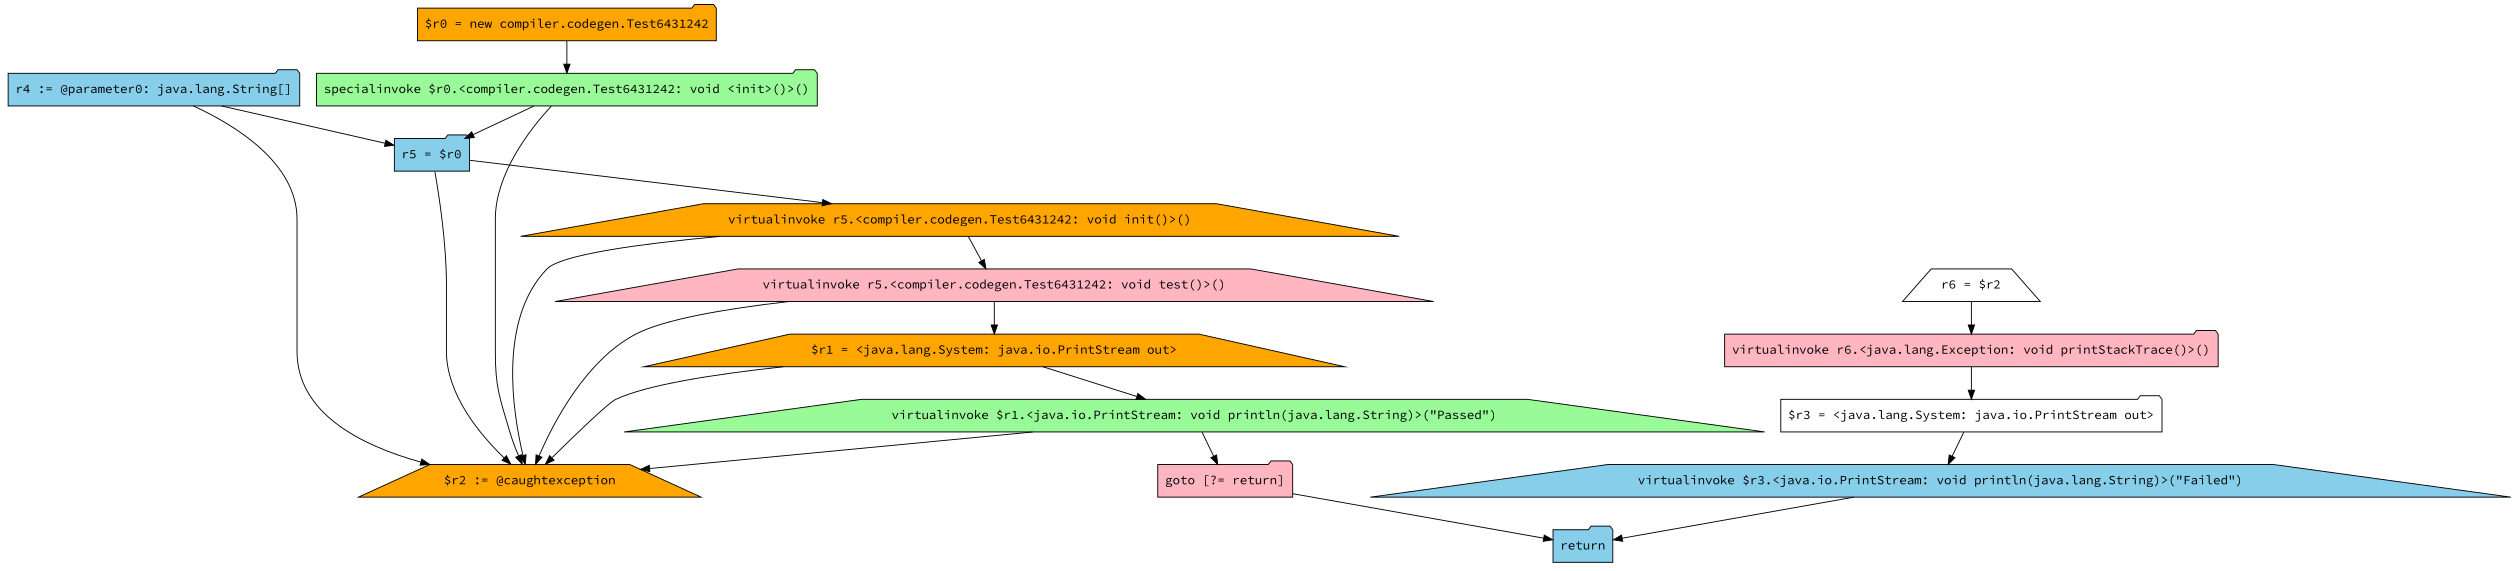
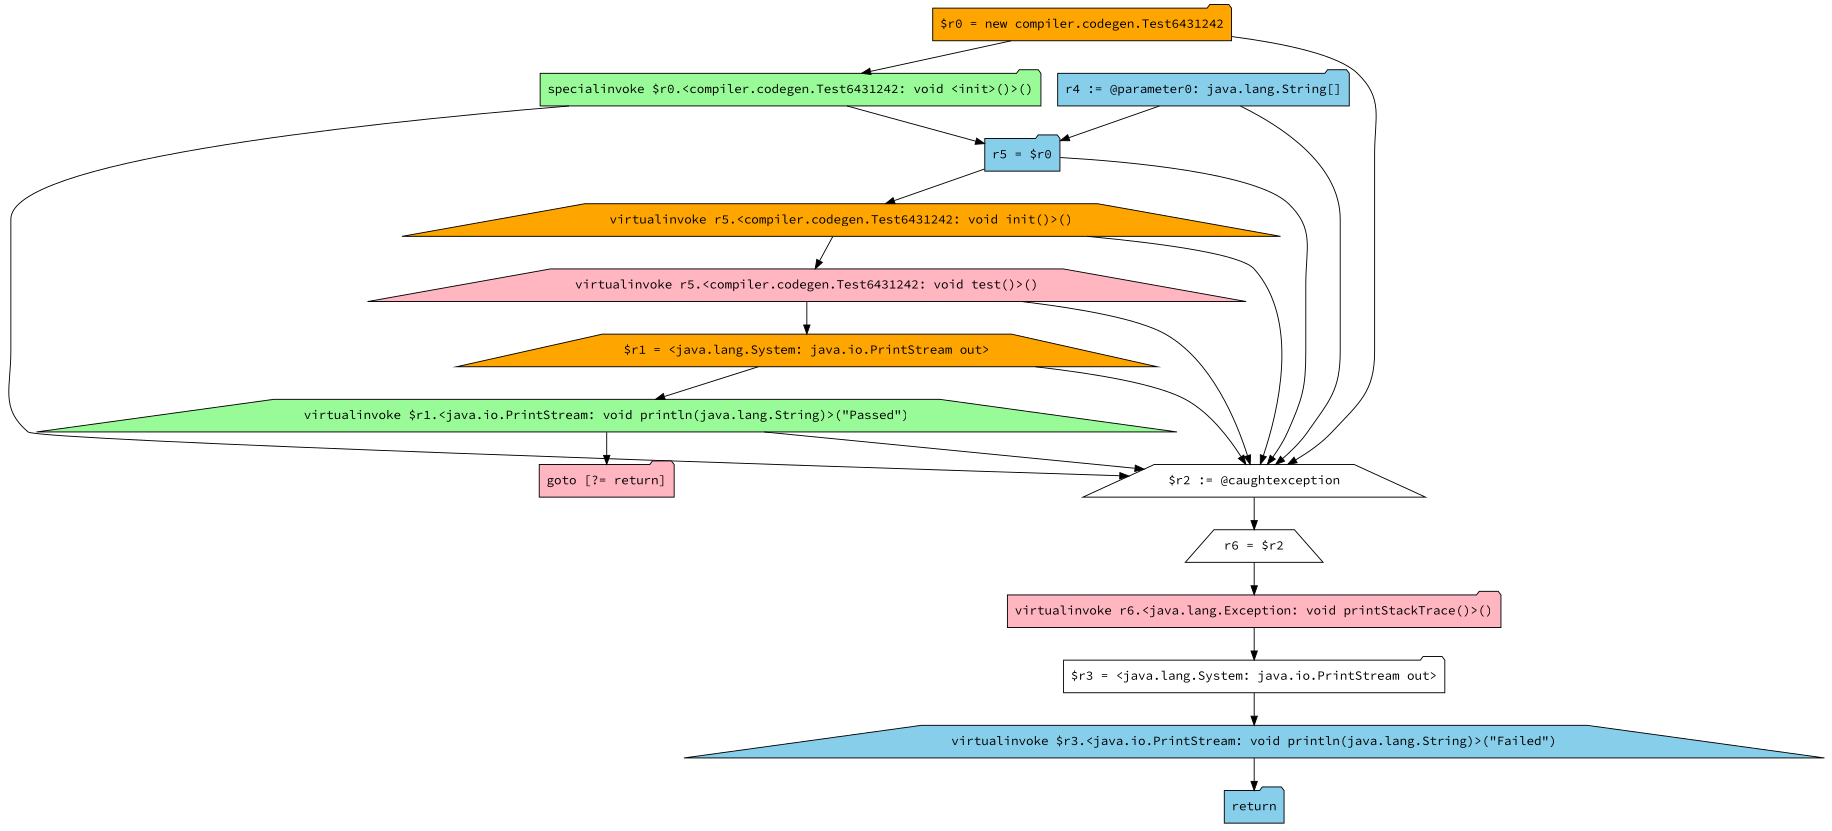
  digraph {
    fontname="Source Code Pro"
    node [fillcolor=skyblue fontname="Source Code Pro" shape=folder style=filled]
    edge [fontname="Source Code Pro"]
    "r4 := @parameter0: java.lang.String[]"
-   "$r2 := @caughtexception" [fillcolor=orange shape=trapezium]
+   "$r2 := @caughtexception" [fillcolor=white shape=trapezium]
    "r5 = $r0"
    "$r0 = new compiler.codegen.Test6431242" [fillcolor=orange]
    "specialinvoke $r0.<compiler.codegen.Test6431242: void <init>()>()" [fillcolor=palegreen]
    "r6 = $r2" [fillcolor=white shape=trapezium]
    "virtualinvoke r5.<compiler.codegen.Test6431242: void init()>()" [fillcolor=orange shape=trapezium]
    "virtualinvoke r5.<compiler.codegen.Test6431242: void test()>()" [fillcolor=lightpink shape=trapezium]
    "$r1 = <java.lang.System: java.io.PrintStream out>" [fillcolor=orange shape=trapezium]
    "virtualinvoke $r1.<java.io.PrintStream: void println(java.lang.String)>(\"Passed\")" [fillcolor=palegreen shape=trapezium]
    "goto [?= return]" [fillcolor=lightpink]
    return
    "virtualinvoke r6.<java.lang.Exception: void printStackTrace()>()" [fillcolor=lightpink]
    "$r3 = <java.lang.System: java.io.PrintStream out>" [fillcolor=white]
    "virtualinvoke $r3.<java.io.PrintStream: void println(java.lang.String)>(\"Failed\")" [shape=trapezium]
    "r4 := @parameter0: java.lang.String[]" -> "$r2 := @caughtexception"
    "r4 := @parameter0: java.lang.String[]" -> "r5 = $r0"
+   "$r2 := @caughtexception" -> "r6 = $r2"
    "r5 = $r0" -> "$r2 := @caughtexception"
    "r5 = $r0" -> "virtualinvoke r5.<compiler.codegen.Test6431242: void init()>()"
+   "$r0 = new compiler.codegen.Test6431242" -> "$r2 := @caughtexception"
    "$r0 = new compiler.codegen.Test6431242" -> "specialinvoke $r0.<compiler.codegen.Test6431242: void <init>()>()"
    "specialinvoke $r0.<compiler.codegen.Test6431242: void <init>()>()" -> "$r2 := @caughtexception"
    "specialinvoke $r0.<compiler.codegen.Test6431242: void <init>()>()" -> "r5 = $r0"
    "r6 = $r2" -> "virtualinvoke r6.<java.lang.Exception: void printStackTrace()>()"
    "virtualinvoke r5.<compiler.codegen.Test6431242: void init()>()" -> "$r2 := @caughtexception"
    "virtualinvoke r5.<compiler.codegen.Test6431242: void init()>()" -> "virtualinvoke r5.<compiler.codegen.Test6431242: void test()>()"
    "virtualinvoke r5.<compiler.codegen.Test6431242: void test()>()" -> "$r2 := @caughtexception"
    "virtualinvoke r5.<compiler.codegen.Test6431242: void test()>()" -> "$r1 = <java.lang.System: java.io.PrintStream out>"
    "$r1 = <java.lang.System: java.io.PrintStream out>" -> "$r2 := @caughtexception"
    "$r1 = <java.lang.System: java.io.PrintStream out>" -> "virtualinvoke $r1.<java.io.PrintStream: void println(java.lang.String)>(\"Passed\")"
    "virtualinvoke $r1.<java.io.PrintStream: void println(java.lang.String)>(\"Passed\")" -> "$r2 := @caughtexception"
    "virtualinvoke $r1.<java.io.PrintStream: void println(java.lang.String)>(\"Passed\")" -> "goto [?= return]"
-   "goto [?= return]" -> return
    "virtualinvoke r6.<java.lang.Exception: void printStackTrace()>()" -> "$r3 = <java.lang.System: java.io.PrintStream out>"
    "$r3 = <java.lang.System: java.io.PrintStream out>" -> "virtualinvoke $r3.<java.io.PrintStream: void println(java.lang.String)>(\"Failed\")"
    "virtualinvoke $r3.<java.io.PrintStream: void println(java.lang.String)>(\"Failed\")" -> return
  }
